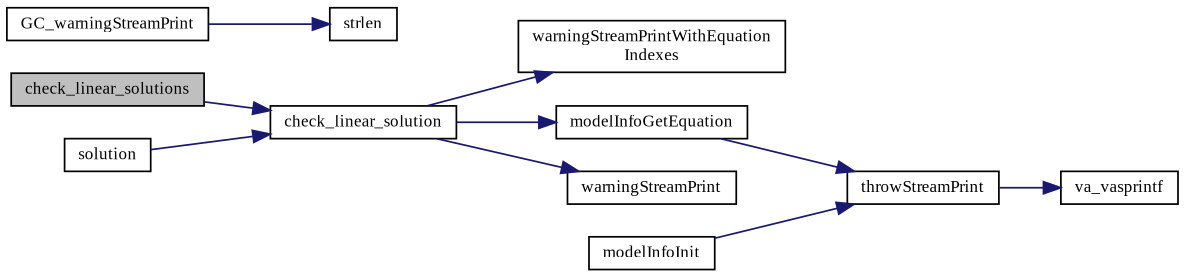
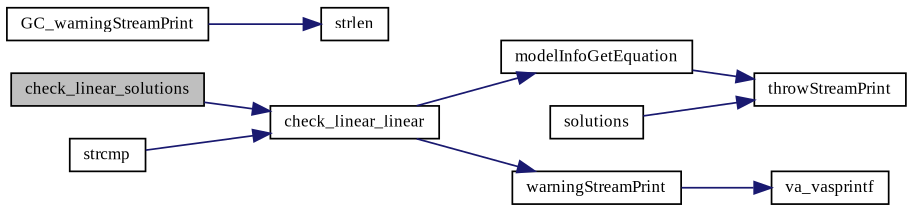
  digraph {
    fontname="Liberation Serif"
    rankdir=LR
    node [color=black fillcolor=white fontname="Liberation Serif" fontsize=10 shape=record style=filled]
    edge [color=midnightblue fontname="Liberation Serif" fontsize=10 labelfontname=Helvetica labelfontsize=10 style=solid]
    n1 [fillcolor=grey75 fontcolor=black height=0.2 label=check_linear_solutions width=0.4]
-   n2 [height=0.2 label=check_linear_solution width=0.4]
-   n3 [height=0.2 label="warningStreamPrintWithEquation\lIndexes" width=0.4]
+   n2 [height=0.2 label=check_linear_linear width=0.4]
    n4 [height=0.2 label=modelInfoGetEquation width=0.4]
    n5 [height=0.2 label=warningStreamPrint width=0.4]
    n6 [height=0.2 label=throwStreamPrint width=0.4]
-   n7 [height=0.2 label=solution width=0.4]
-   n8 [height=0.2 label=modelInfoInit width=0.4]
+   n7 [height=0.2 label=strcmp width=0.4]
+   n8 [height=0.2 label=solutions width=0.4]
    n9 [height=0.2 label=va_vasprintf width=0.4]
    n10 [height=0.2 label=GC_warningStreamPrint width=0.4]
    n11 [height=0.2 label=strlen width=0.4]
    n1 -> n2
-   n2 -> n3
    n2 -> n4
    n2 -> n5
    n4 -> n6
-   n6 -> n9
+   n5 -> n9
    n7 -> n2
    n8 -> n6
    n10 -> n11
  }
